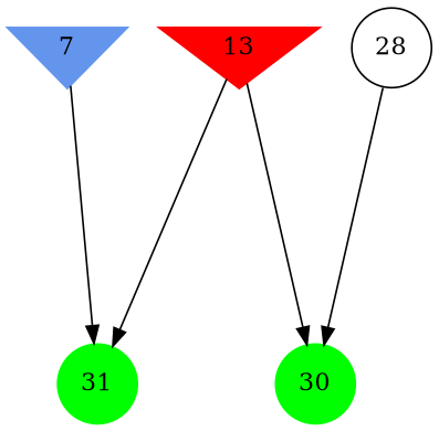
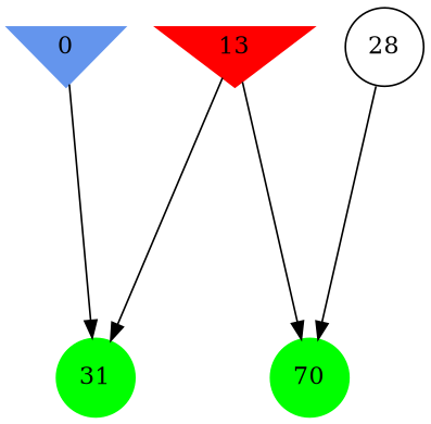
  digraph {
    ranksep=2.0
    node [color=green shape=circle style=filled]
-   0 [color=cornflowerblue shape=invtriangle label=7]
+   0 [color=cornflowerblue shape=invtriangle]
    13 [color=red shape=invtriangle]
    28 [color=black style=""]
-   30
+   30 [label=70]
    31
    subgraph sub_1 {
      rank=same
      0
      13
    }
    subgraph sub_2 {
      rank=same
      28
    }
    subgraph sub_3 {
      rank=same
      30
      31
    }
    0 -> 31
    13 -> 30
    13 -> 31
    28 -> 30
  }
